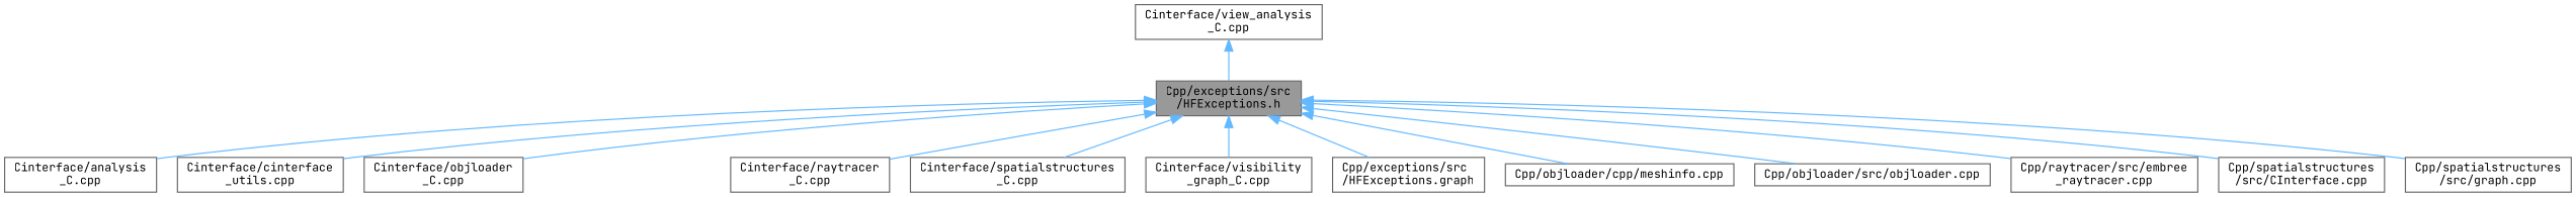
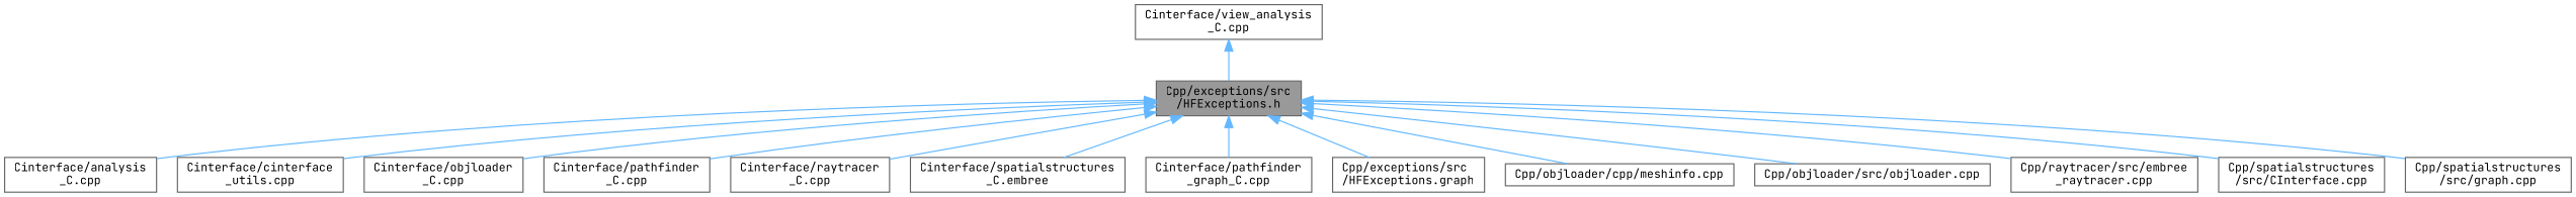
  digraph {
    fontname="JetBrains Mono"
    node [color=grey40 fillcolor=white fontname="JetBrains Mono" fontsize=10 shape=box style=filled]
    edge [color=steelblue1 dir=back fontname="JetBrains Mono" fontsize=10 labelfontname=Helvetica labelfontsize=10 style=solid]
    n1 [color=gray40 fillcolor=grey60 fontcolor=black height=0.2 label="Cpp/exceptions/src\l/HFExceptions.h" width=0.4]
    n2 [height=0.2 label="Cinterface/analysis\l_C.cpp" width=0.4]
    n3 [height=0.2 label="Cinterface/cinterface\l_utils.cpp" width=0.4]
    n4 [height=0.2 label="Cinterface/objloader\l_C.cpp" width=0.4]
+   n5 [height=0.2 label="Cinterface/pathfinder\l_C.cpp" width=0.4]
    n6 [height=0.2 label="Cinterface/raytracer\l_C.cpp" width=0.4]
-   n7 [height=0.2 label="Cinterface/spatialstructures\l_C.cpp" width=0.4]
-   n8 [height=0.2 label="Cinterface/visibility\l_graph_C.cpp" width=0.4]
+   n7 [height=0.2 label="Cinterface/spatialstructures\l_C.embree" width=0.4]
+   n8 [height=0.2 label="Cinterface/pathfinder\l_graph_C.cpp" width=0.4]
    n9 [height=0.2 label="Cpp/exceptions/src\l/HFExceptions.graph" width=0.4]
    n10 [height=0.2 label="Cpp/objloader/cpp/meshinfo.cpp" width=0.4]
    n11 [height=0.2 label="Cpp/objloader/src/objloader.cpp" width=0.4]
    n12 [height=0.2 label="Cpp/raytracer/src/embree\l_raytracer.cpp" width=0.4]
    n13 [height=0.2 label="Cpp/spatialstructures\l/src/CInterface.cpp" width=0.4]
    n14 [height=0.2 label="Cpp/spatialstructures\l/src/graph.cpp" width=0.4]
    n15 [height=0.2 label="Cinterface/view_analysis\l_C.cpp" width=0.4]
    n1 -> n2
    n1 -> n3
    n1 -> n4
+   n1 -> n5
    n1 -> n6
    n1 -> n7
    n1 -> n8
    n1 -> n9
    n1 -> n10
    n1 -> n11
    n1 -> n12
    n1 -> n13
    n1 -> n14
    n15 -> n1
  }
